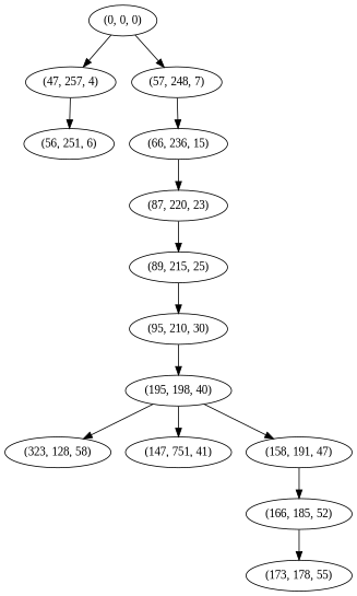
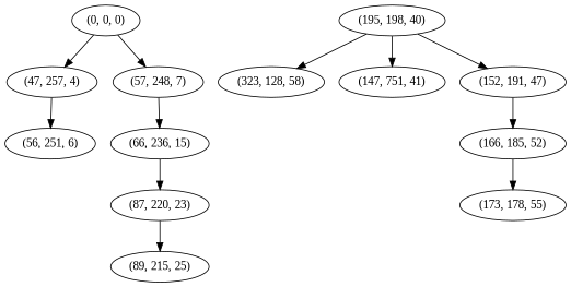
  digraph {
    fontname="Liberation Serif"
    node [fontname="Liberation Serif"]
    edge [fontname="Liberation Serif"]
    "(0, 0, 0)"
    "(47, 257, 4)"
    "(57, 248, 7)"
    "(56, 251, 6)"
    "(66, 236, 15)"
    "(87, 220, 23)"
    "(89, 215, 25)"
-   "(95, 210, 30)"
    n9 [label="(195, 198, 40)"]
    n10 [label="(323, 128, 58)"]
    n11 [label="(147, 751, 41)"]
-   "(158, 191, 47)"
+   "(158, 191, 47)" [label="(152, 191, 47)"]
    "(166, 185, 52)"
    "(173, 178, 55)"
    "(0, 0, 0)" -> "(47, 257, 4)"
    "(0, 0, 0)" -> "(57, 248, 7)"
    "(47, 257, 4)" -> "(56, 251, 6)"
    "(57, 248, 7)" -> "(66, 236, 15)"
    "(66, 236, 15)" -> "(87, 220, 23)"
    "(87, 220, 23)" -> "(89, 215, 25)"
-   "(89, 215, 25)" -> "(95, 210, 30)"
-   "(95, 210, 30)" -> n9
    n9 -> n10
    n9 -> n11
    n9 -> "(158, 191, 47)"
    "(158, 191, 47)" -> "(166, 185, 52)"
    "(166, 185, 52)" -> "(173, 178, 55)"
  }
